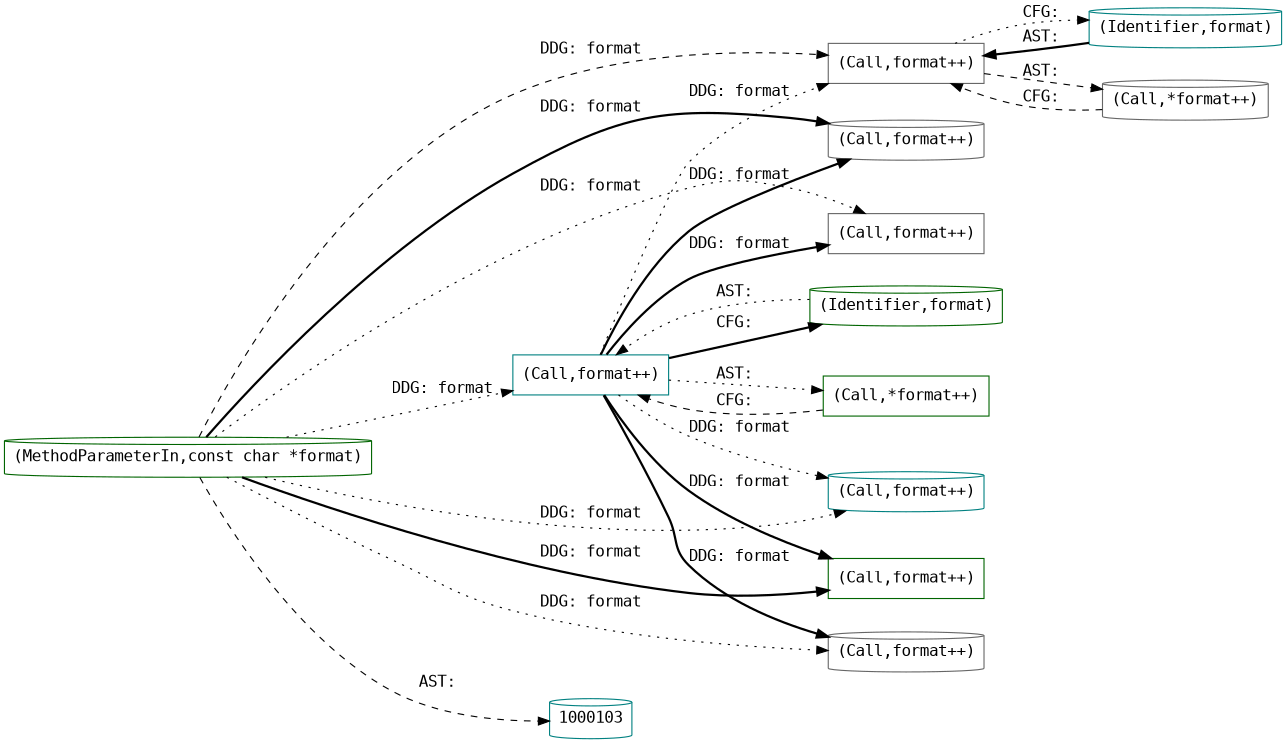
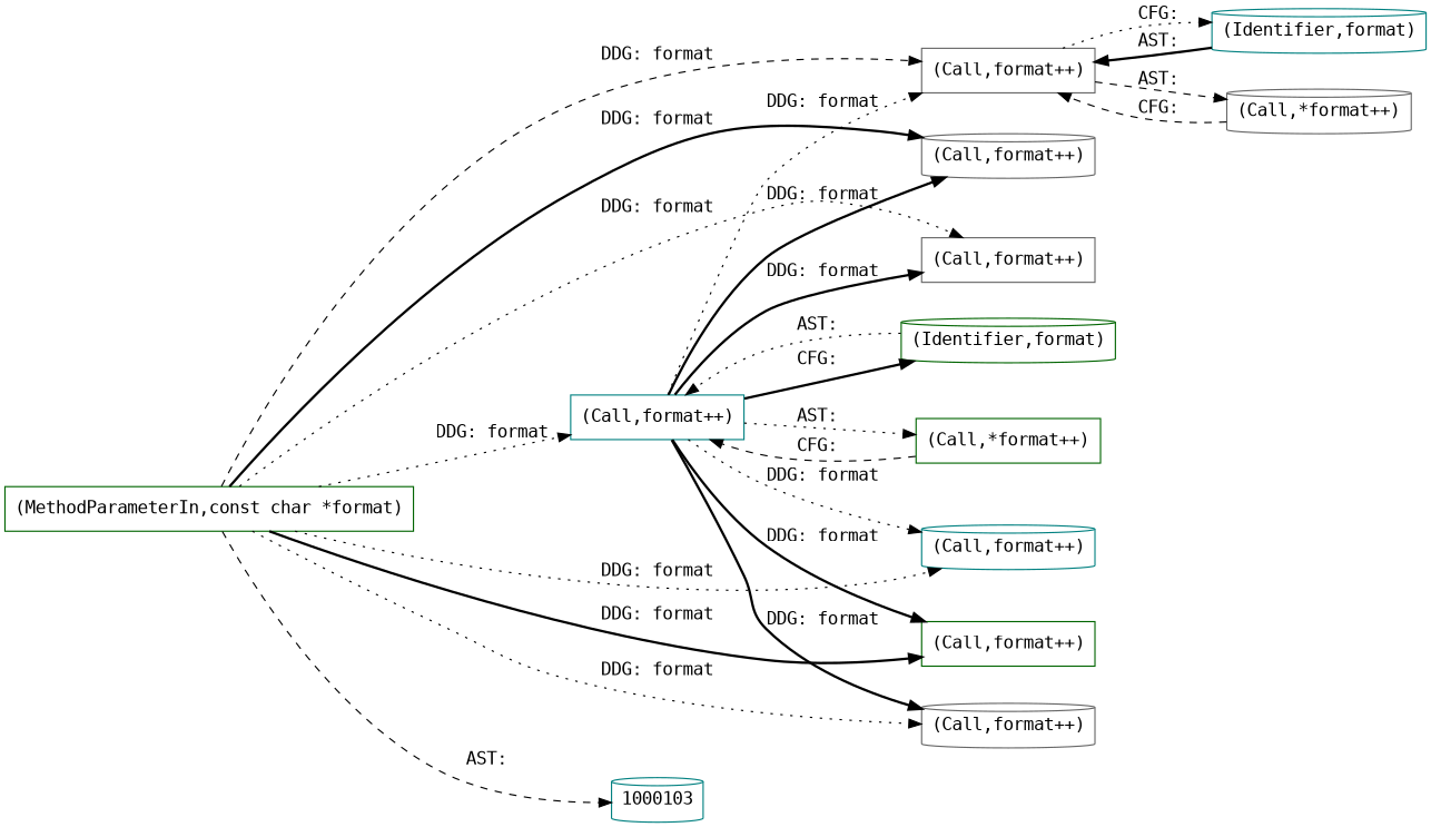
  digraph {
    rankdir=LR
    fontname="DejaVu Sans Mono"
    node [color=gray40 shape=cylinder fontname="DejaVu Sans Mono"]
    edge [style=dotted fontname="DejaVu Sans Mono"]
    n1 [label="(Call,format++)" shape=box]
    n2 [label="(Identifier,format)" color=teal]
    n3 [label="(Call,*format++)"]
    n4 [label="(Call,format++)" color=teal shape=box]
    n5 [label="(Call,*format++)" color=darkgreen shape=box]
    n6 [label="(Call,format++)"]
    n7 [label="(Call,format++)"]
    n8 [label="(Call,format++)" shape=box]
    n9 [label="(Call,format++)" color=teal]
    n10 [label="(Call,format++)" color=darkgreen shape=box]
    n11 [label="(Identifier,format)" color=darkgreen]
-   n12 [label="(MethodParameterIn,const char *format)" color=darkgreen]
+   n12 [label="(MethodParameterIn,const char *format)" color=darkgreen shape=box]
    1000103 [color=teal]
    n1 -> n2 [label="CFG: "]
    n1 -> n3 [label="AST: " style=dashed]
    n2 -> n1 [label="AST: " style=bold]
    n3 -> n1 [label="CFG: " style=dashed]
    n4 -> n1 [label="DDG: format"]
    n4 -> n5 [label="AST: "]
    n4 -> n6 [label="DDG: format" style=bold]
    n4 -> n7 [label="DDG: format" style=bold]
    n4 -> n8 [label="DDG: format" style=bold]
    n4 -> n9 [label="DDG: format"]
    n4 -> n10 [label="DDG: format" style=bold]
    n4 -> n11 [label="CFG: " style=bold]
    n5 -> n4 [label="CFG: " style=dashed]
    n11 -> n4 [label="AST: "]
    n12 -> n1 [label="DDG: format" style=dashed]
    n12 -> n4 [label="DDG: format"]
    n12 -> n6 [label="DDG: format"]
    n12 -> n7 [label="DDG: format" style=bold]
    n12 -> n8 [label="DDG: format"]
    n12 -> n9 [label="DDG: format"]
    n12 -> n10 [label="DDG: format" style=bold]
    n12 -> 1000103 [label="AST: " style=dashed]
  }
